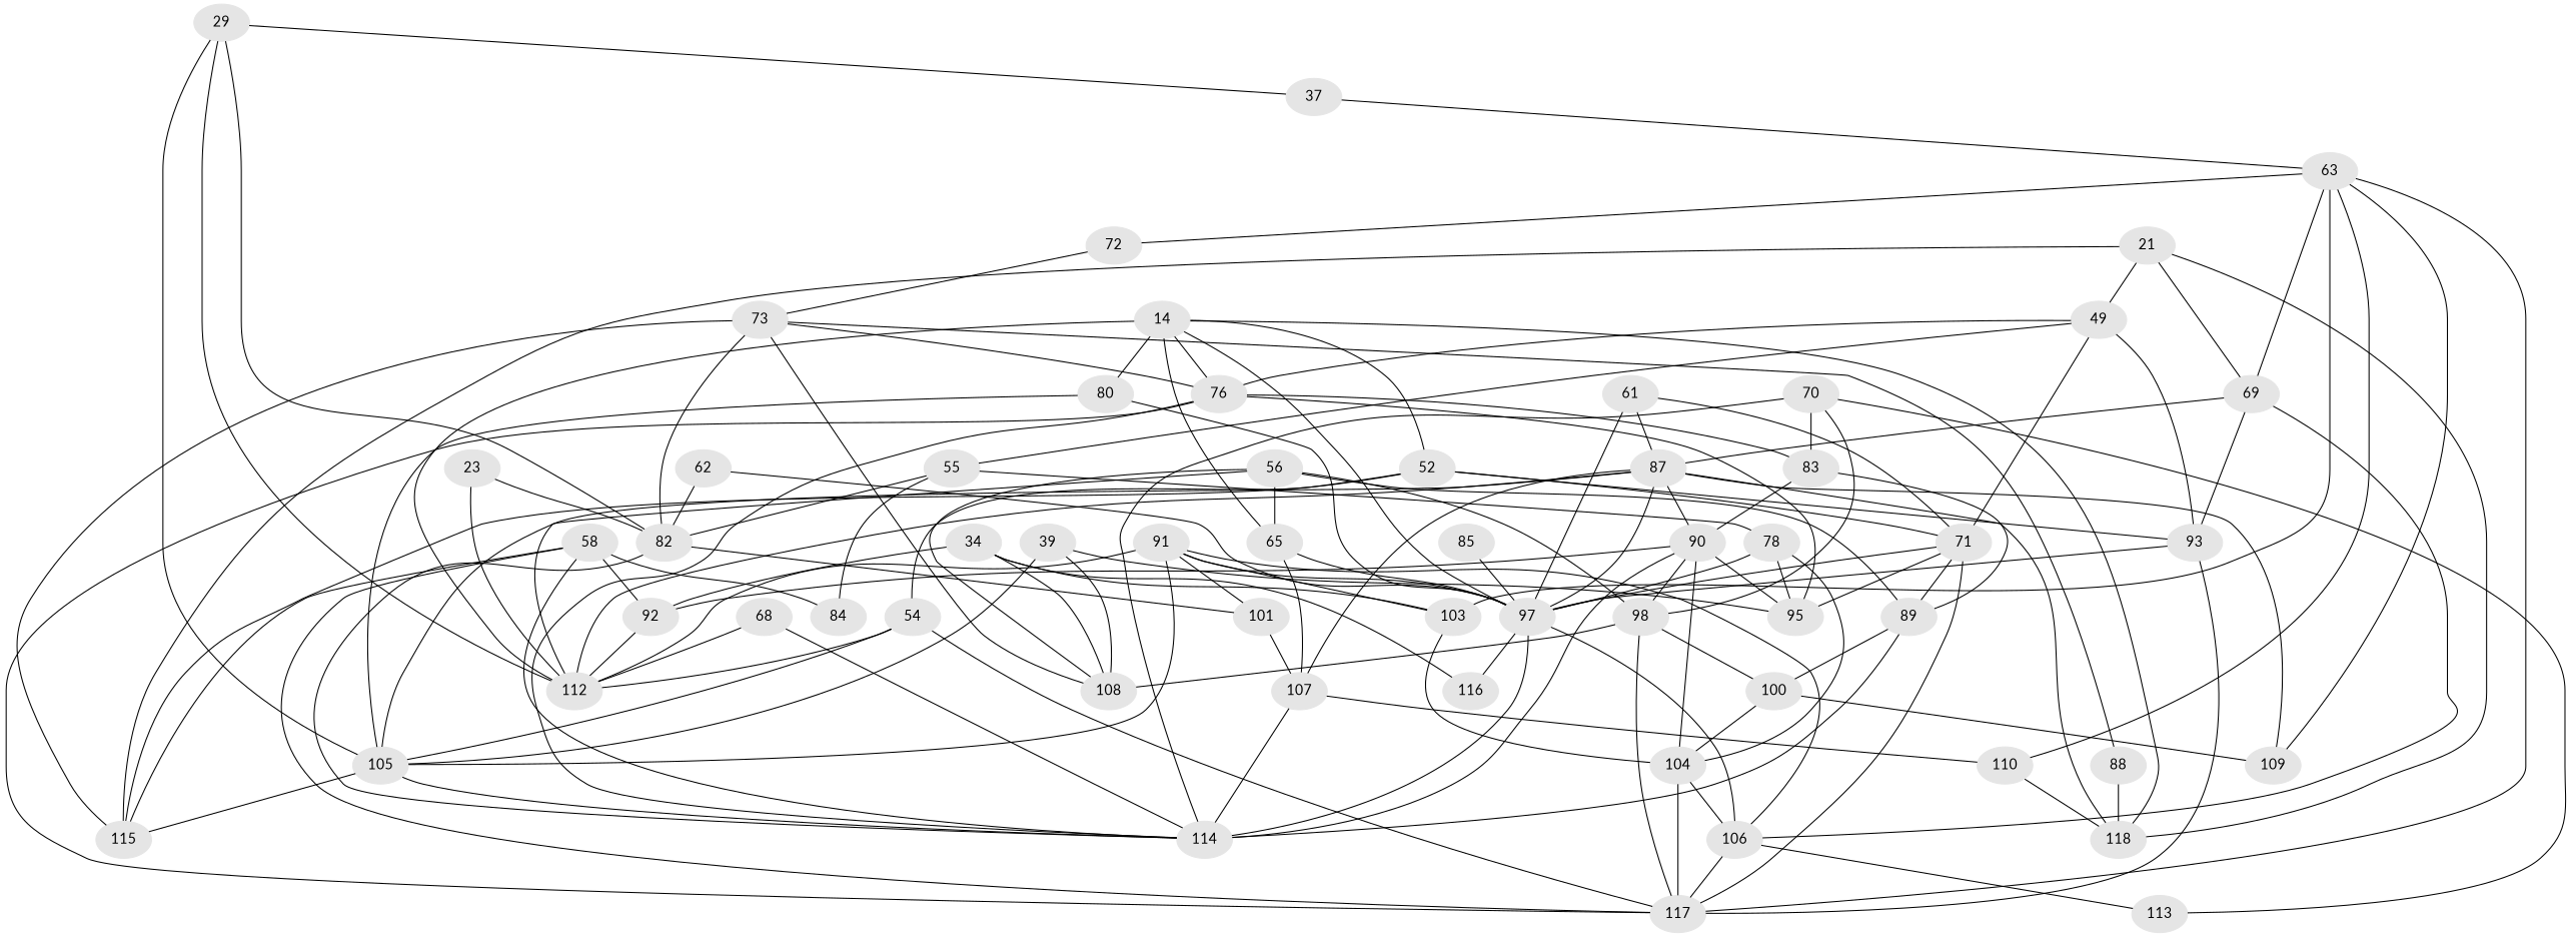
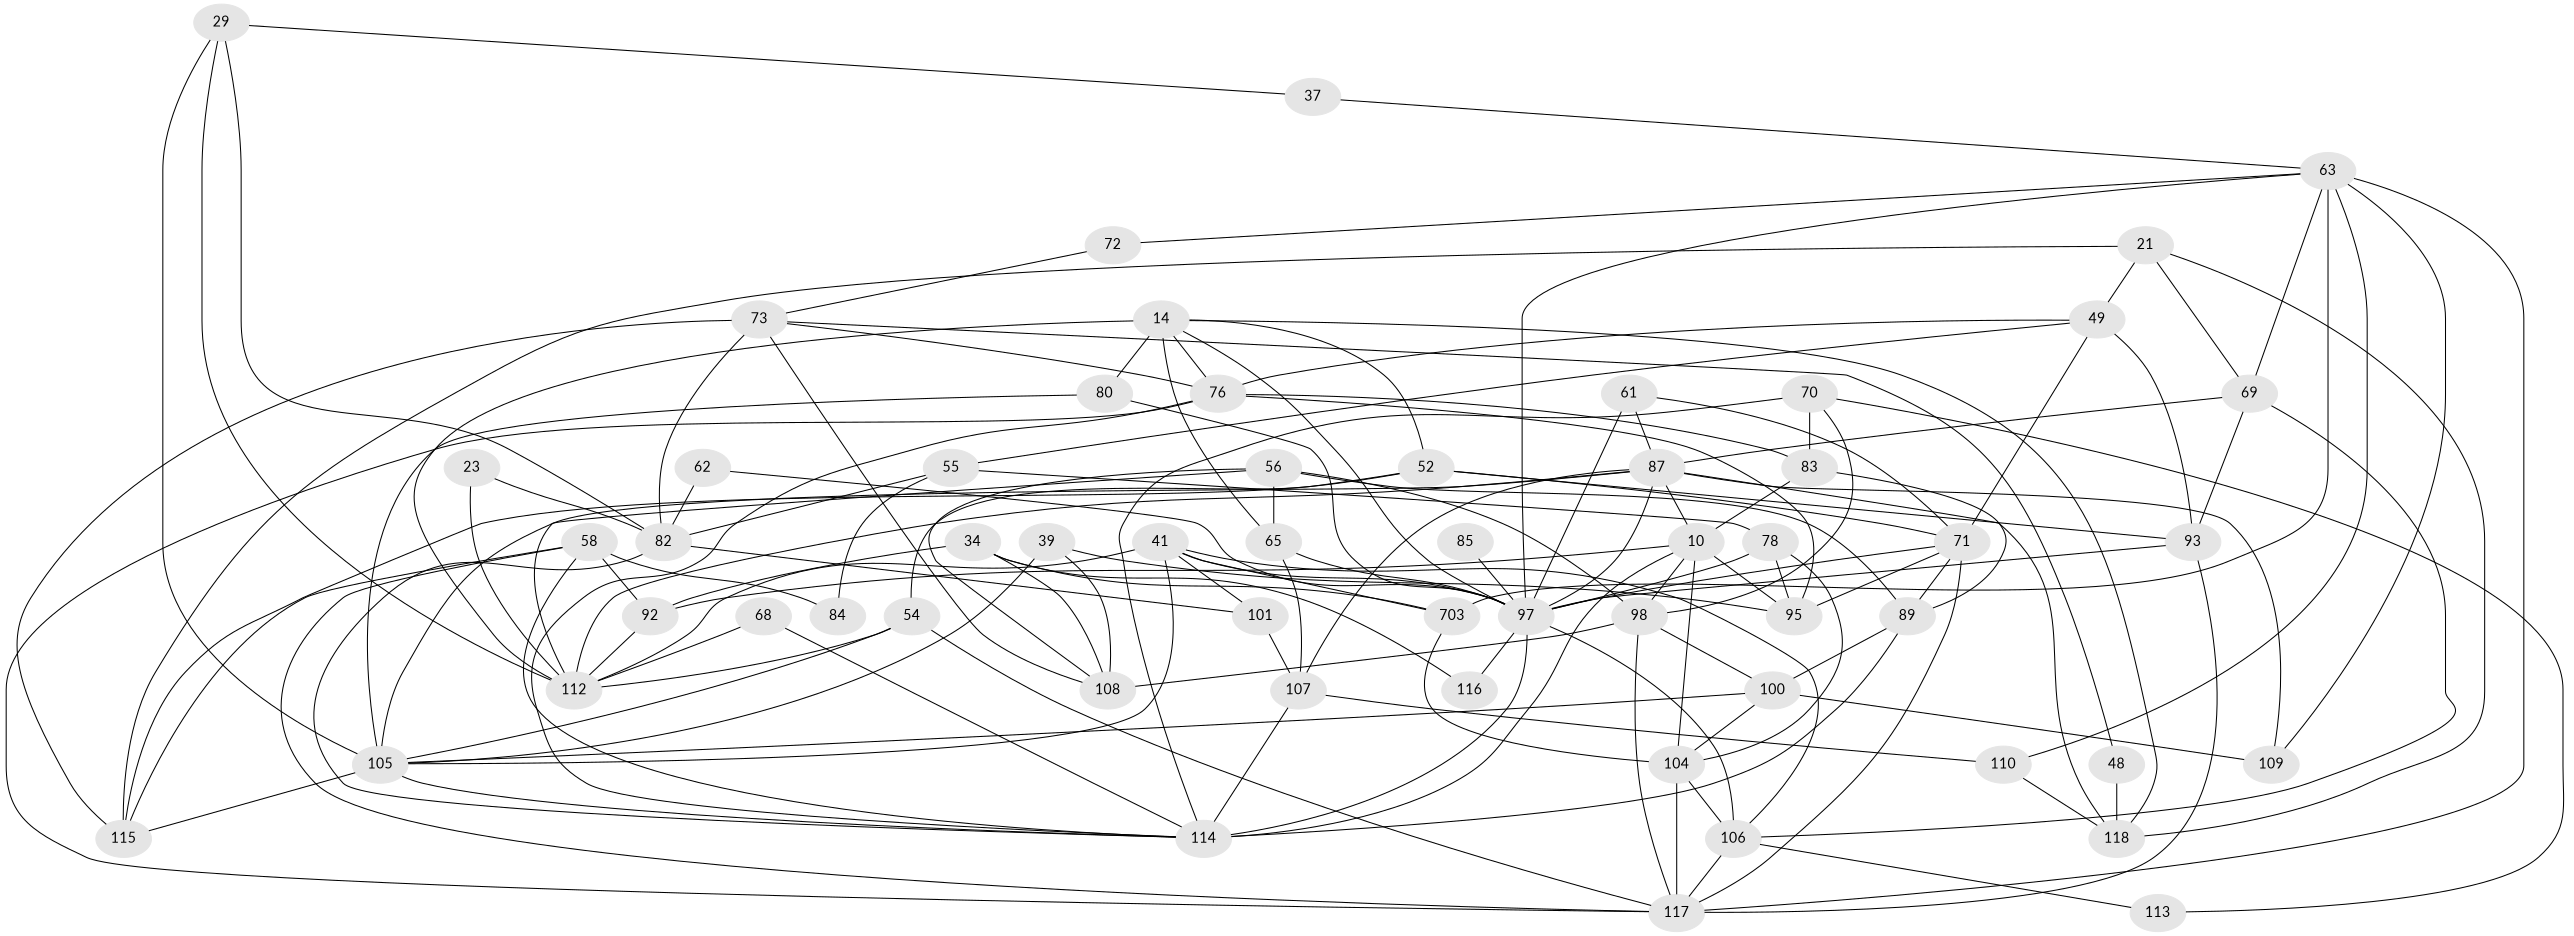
  graph {
    fontname=Lato
    node [color=gray90 fontname=Lato style=filled]
    edge [fontname=Lato]
    112 [super="+30"]
    68
    114 [super="+81+74"]
    97 [super="+86+96"]
    116
    106 [super="+94"]
    52 [super="+22"]
    115
    71 [super="+35"]
    93 [super="+18"]
    54
    14
    65 [super="+36"]
    76 [super="+44"]
    80 [super="+9"]
    118
    107 [super="+59"]
    95
    117 [super="+60+99"]
    83
    105 [super="+77+79"]
    21
    49
    69 [super="+1"]
    55 [super="+33"]
    87 [super="+6+43"]
    82 [super="+20"]
    101 [super="+4"]
    23
    29
    37
    63 [super="+38"]
    34
    92
-   103 [super="+57"]
+   103 [super="+57" label=703]
    108
    104 [super="+102+19"]
    72
    109
    110
    39
    78
    84
    89
    85
    56 [super="+51"]
    98 [super="+50"]
    100
    58
    61
-   90 [super="+27+8+64"]
+   90 [super="+27+8+64" label=10]
    62
    73 [super="+31"]
    113
    70 [super="+12"]
-   88
-   91 [super="+42+47+48"]
+   88 [label=48]
+   91 [super="+42+47+48" label=41]
    68 -- 112
    68 -- 114
    97 -- 114 [weight=5]
    97 -- 116
    97 -- 106 [weight=2]
    106 -- 117
    106 -- 113
    52 -- 115
    52 -- 71
    52 -- 93
    52 -- 54
    71 -- 97
    71 -- 95
    71 -- 117
    71 -- 89
    93 -- 97
    93 -- 117
    54 -- 112
    54 -- 117
    54 -- 105 [weight=3]
    14 -- 112 [weight=2]
    14 -- 97
    14 -- 52
    14 -- 65
    14 -- 76
    14 -- 80 [weight=2]
    14 -- 118
    65 -- 97 [weight=2]
    65 -- 107
    76 -- 114
    76 -- 95
    76 -- 117 [weight=3]
    76 -- 83
    80 -- 97
    80 -- 105
    107 -- 114 [weight=2]
    107 -- 110
    83 -- 89
    83 -- 90
    105 -- 114 [weight=2]
    105 -- 115
    21 -- 115
    21 -- 118
    21 -- 49
    21 -- 69
    49 -- 71
    49 -- 93
    49 -- 76
    49 -- 55
    69 -- 106
    69 -- 93
    69 -- 87
    55 -- 82
    55 -- 78
    55 -- 84
    87 -- 112
    87 -- 97
    87 -- 118
    87 -- 107
    87 -- 105
    87 -- 109
    87 -- 90
    82 -- 114
    82 -- 101
    101 -- 107
    23 -- 112
    23 -- 82
    29 -- 112
    29 -- 105
    29 -- 82
    29 -- 37
    37 -- 63
+   63 -- 97 [weight=2]
    63 -- 117 [weight=3]
    63 -- 69
    63 -- 103 [weight=2]
    63 -- 72
    63 -- 109
    63 -- 110
    34 -- 116
    34 -- 92
    34 -- 103
    34 -- 108
    92 -- 112
    103 -- 104
    104 -- 106 [weight=2]
    104 -- 117 [weight=2]
    72 -- 73
    110 -- 118
    39 -- 95
    39 -- 105
    39 -- 108
    78 -- 97
    78 -- 95
    78 -- 104
    89 -- 114
    89 -- 100
    85 -- 97
    56 -- 112
    56 -- 65
    56 -- 108
    56 -- 89
    56 -- 98
    98 -- 117
    98 -- 108
    98 -- 100
+   100 -- 105
    100 -- 104
    100 -- 109
    58 -- 114
    58 -- 115
    58 -- 117
    58 -- 92
    58 -- 84
    61 -- 97 [weight=3]
    61 -- 71
    61 -- 87 [weight=2]
    90 -- 114
    90 -- 95
    90 -- 92
    90 -- 104 [weight=2]
    90 -- 98
    62 -- 97
    62 -- 82
    73 -- 115
    73 -- 76
    73 -- 82 [weight=2]
    73 -- 108
    73 -- 88
    70 -- 114 [weight=2]
    70 -- 83
    70 -- 98
    70 -- 113
    88 -- 118
    91 -- 112
    91 -- 97 [weight=4]
    91 -- 106
    91 -- 105
    91 -- 101
    91 -- 103
  }
